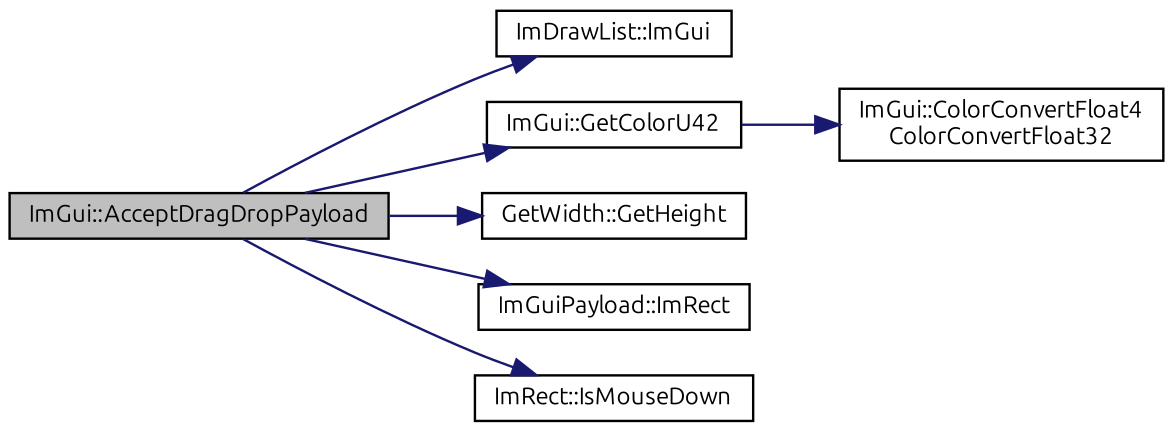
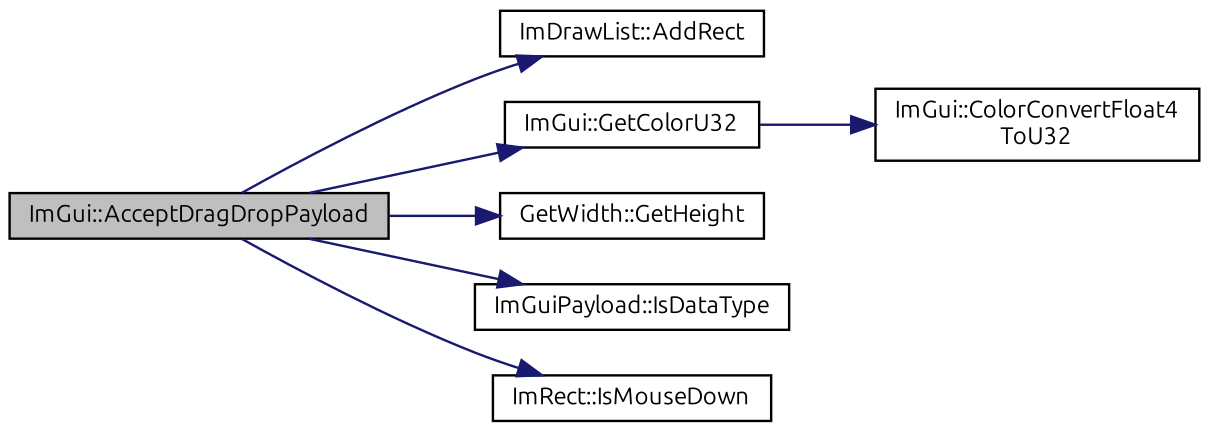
  digraph {
    fontname=Ubuntu
    rankdir=LR
    node [color=black fillcolor=white fontname=Ubuntu fontsize=10 shape=record style=filled]
    edge [color=midnightblue fontname=Ubuntu fontsize=10 labelfontname=Helvetica labelfontsize=10 style=solid]
    n1 [fillcolor=grey75 fontcolor=black height=0.2 label="ImGui::AcceptDragDropPayload" width=0.4]
-   n2 [height=0.2 label="ImDrawList::ImGui" width=0.4]
-   n3 [height=0.2 label="ImGui::GetColorU42" width=0.4]
+   n2 [height=0.2 label="ImDrawList::AddRect" width=0.4]
+   n3 [height=0.2 label="ImGui::GetColorU32" width=0.4]
    n4 [height=0.2 label="GetWidth::GetHeight" width=0.4]
-   n5 [height=0.2 label="ImGuiPayload::ImRect" width=0.4]
+   n5 [height=0.2 label="ImGuiPayload::IsDataType" width=0.4]
    n6 [height=0.2 label="ImRect::IsMouseDown" width=0.4]
-   n7 [height=0.2 label="ImGui::ColorConvertFloat4\lColorConvertFloat32" width=0.4]
+   n7 [height=0.2 label="ImGui::ColorConvertFloat4\lToU32" width=0.4]
    n1 -> n2
    n1 -> n3
    n1 -> n4
    n1 -> n5
    n1 -> n6
    n3 -> n7
  }
